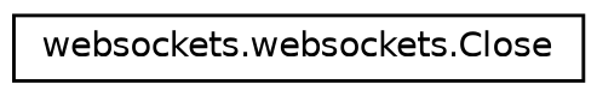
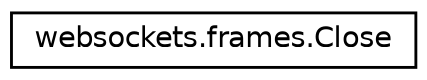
  digraph {
    rankdir=LR
-   n1 [color=black fillcolor=white fontname=Helvetica fontsize=10 height=0.2 label="websockets.websockets.Close" shape=record style=filled width=0.4]
+   n1 [color=black fillcolor=white fontname=Helvetica fontsize=10 height=0.2 label="websockets.frames.Close" shape=record style=filled width=0.4]
  }
